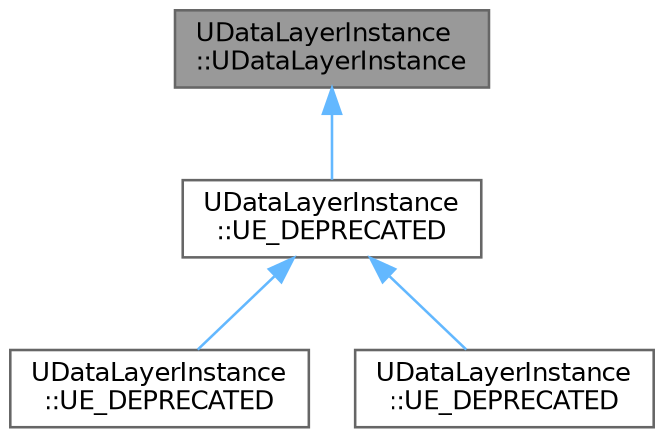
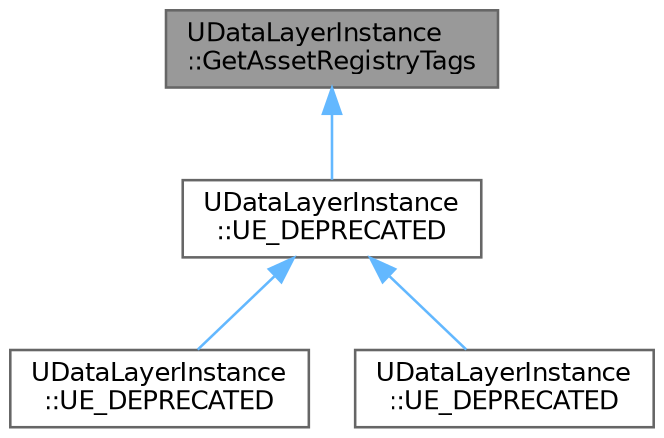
  digraph {
    rankdir=TB
    node [color=grey40 fillcolor=white fontname=Helvetica fontsize=10 shape=box style=filled]
    edge [color=steelblue1 dir=back fontname=Helvetica fontsize=10 labelfontname=Helvetica labelfontsize=10 style=solid]
-   n1 [color=gray40 fillcolor=grey60 fontcolor=black height=0.2 label="UDataLayerInstance\l::UDataLayerInstance" width=0.4]
+   n1 [color=gray40 fillcolor=grey60 fontcolor=black height=0.2 label="UDataLayerInstance\l::GetAssetRegistryTags" width=0.4]
    n2 [height=0.2 label="UDataLayerInstance\l::UE_DEPRECATED" width=0.4]
    n3 [height=0.2 label="UDataLayerInstance\l::UE_DEPRECATED" width=0.4]
    n4 [height=0.2 label="UDataLayerInstance\l::UE_DEPRECATED" width=0.4]
    n1 -> n2
    n2 -> n3
    n2 -> n4
  }
